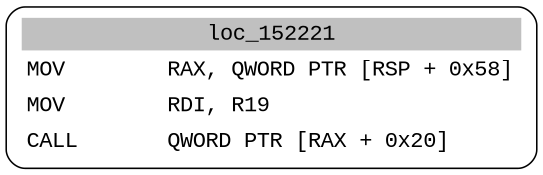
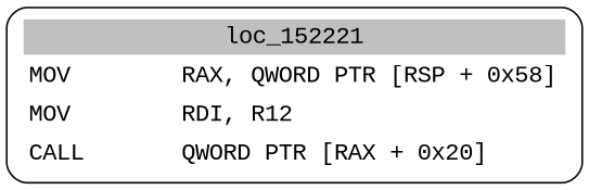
  digraph {
-   n1 [fontname="Courier New" label=<<table border="0" cellborder="0" cellpadding="3"><tr><td align="center" colspan="2" bgcolor="grey">loc_152221</td></tr><tr><td align="left">MOV        RAX, QWORD PTR [RSP + 0x58]</td></tr><tr><td align="left">MOV        RDI, R19</td></tr><tr><td align="left">CALL       QWORD PTR [RAX + 0x20]</td></tr></table>> shape=Mrecord]
+   n1 [fontname="Courier New" label=<<table border="0" cellborder="0" cellpadding="3"><tr><td align="center" colspan="2" bgcolor="grey">loc_152221</td></tr><tr><td align="left">MOV        RAX, QWORD PTR [RSP + 0x58]</td></tr><tr><td align="left">MOV        RDI, R12</td></tr><tr><td align="left">CALL       QWORD PTR [RAX + 0x20]</td></tr></table>> shape=Mrecord]
  }
